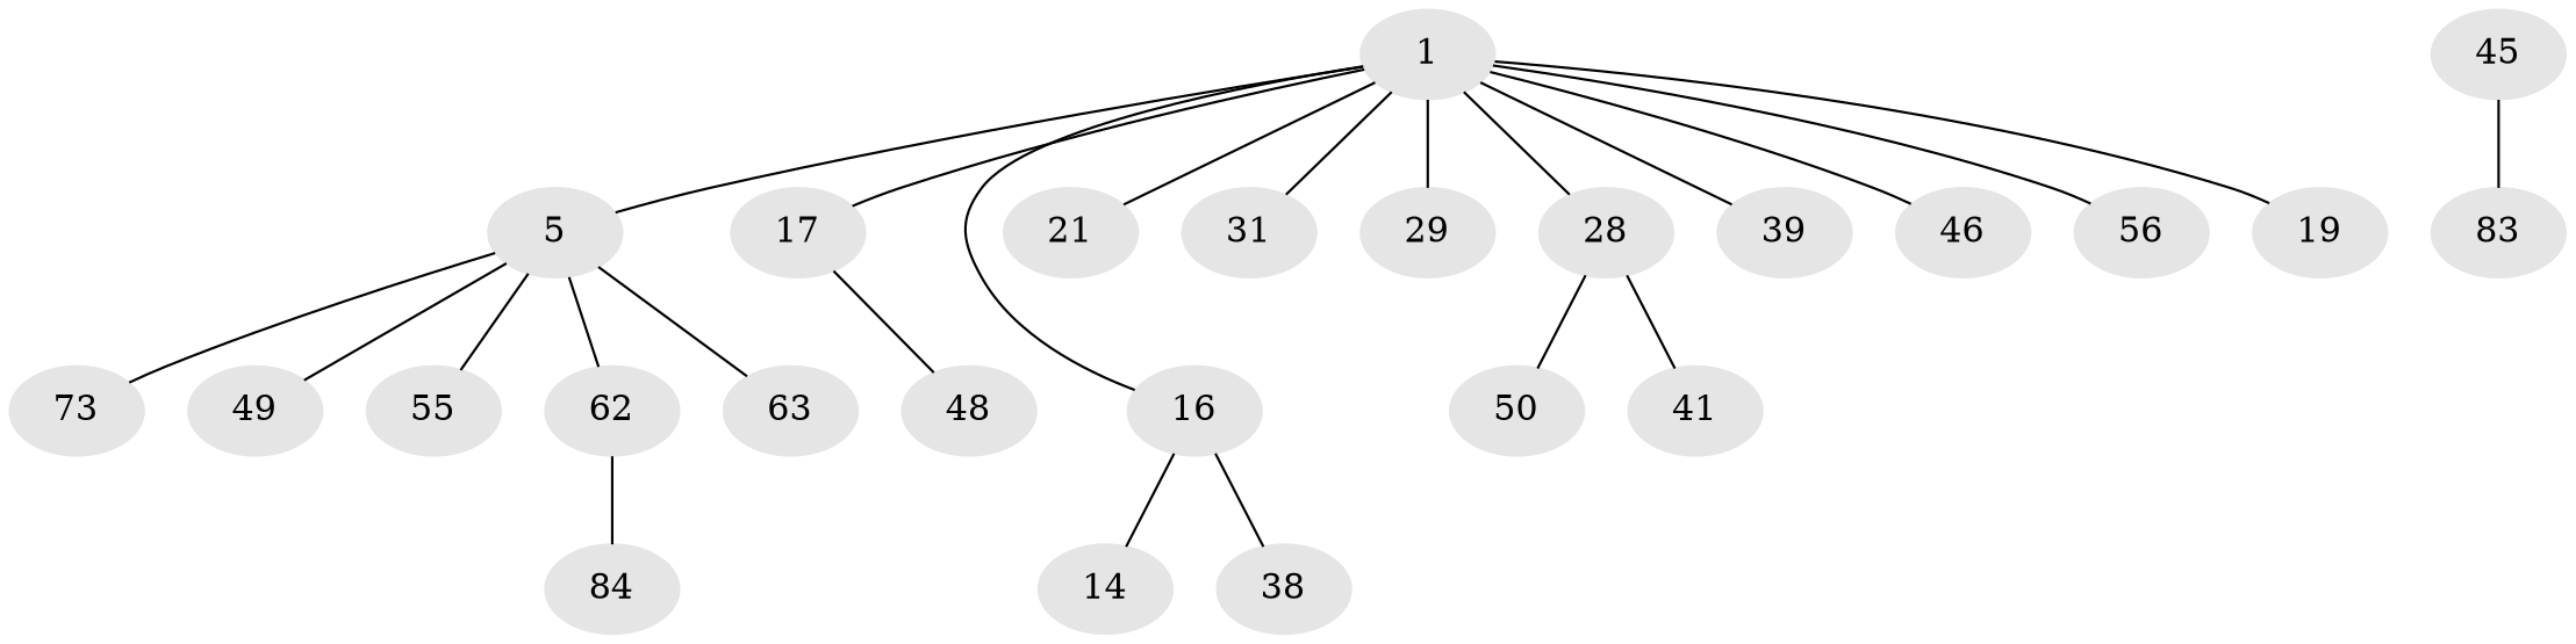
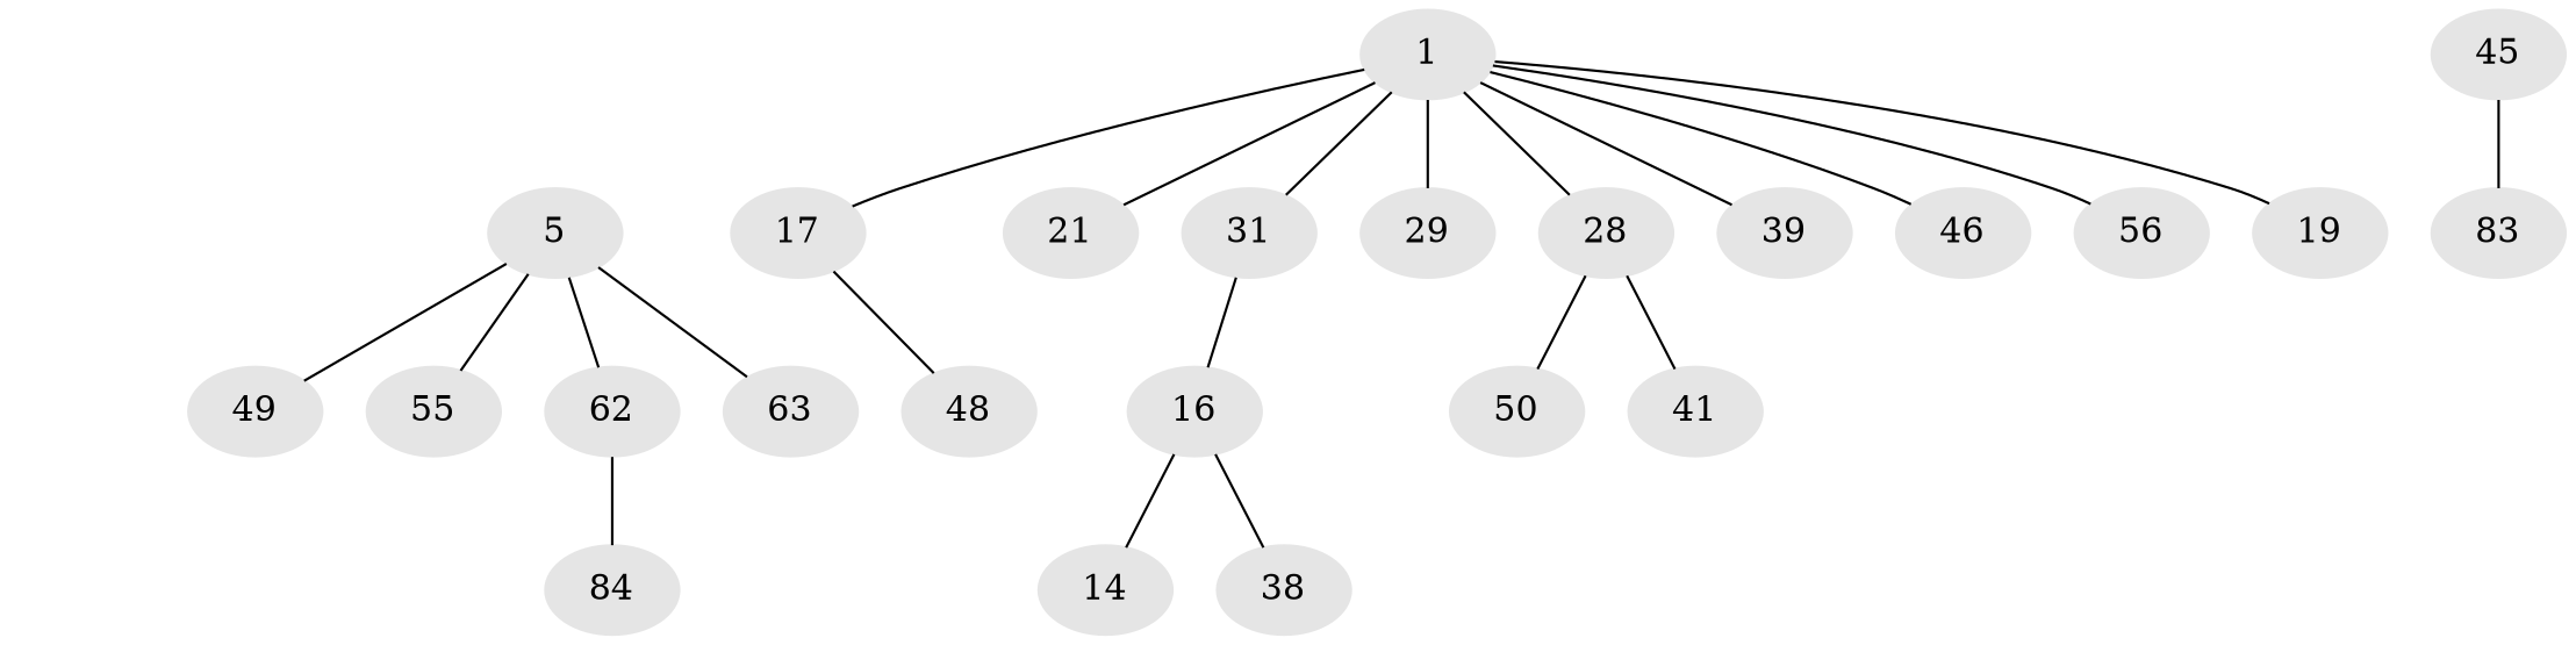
  graph {
    node [color=gray90 style=filled]
    1 [super="+2+4+13+70+32+6+3"]
    5 [super="+7+11+23"]
    16 [super="+42+36+34"]
    17 [super="+22"]
    21 [super="+77"]
    28 [super="+30"]
    29
    31
    39 [super="+61"]
    46 [super="+86"]
    56
    n12 [label=19]
    49 [super="+71+78"]
    n14 [label=55 super="+76"]
    62
    63 [super="+74"]
-   73
    38
    n19 [label=14 super="+54"]
    48 [super="+60"]
    41
    50
    45
    83
    84
-   1 -- 5
-   1 -- 16
+   31 -- 16
    1 -- 17
    1 -- 21
    1 -- 28
    1 -- 29
    1 -- 31
    1 -- 39
    1 -- 46
    1 -- 56
    1 -- n12
    5 -- 49
    5 -- n14
    5 -- 62
    5 -- 63
-   5 -- 73
    16 -- 38
    16 -- n19
    17 -- 48
    28 -- 41
    28 -- 50
    62 -- 84
    45 -- 83
  }
